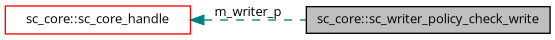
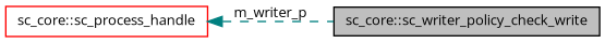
  digraph {
    rankdir=LR
    fontname="Open Sans"
    node [fontname="Open Sans" fontsize=10 shape=record style=filled]
    n1 [color=black fillcolor=grey75 fontcolor=black height=0.2 label="sc_core::sc_writer_policy_check_write" width=0.4]
-   n2 [color=red fillcolor=white height=0.2 label="sc_core::sc_core_handle" width=0.4]
+   n2 [color=red fillcolor=white height=0.2 label="sc_core::sc_process_handle" width=0.4]
    n2 -> n1 [color=teal dir=back fontname="Open Sans" fontsize=10 label=m_writer_p labelfontname=FreeSans labelfontsize=10 style=dashed]
  }
